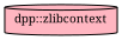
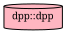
  digraph {
    rankdir=LR
    fontname="Noto Serif"
-   n1 [color=black fillcolor=lightpink fontname="Noto Serif" fontsize=10 height=0.2 label="dpp::zlibcontext" shape=cylinder style=filled width=0.4]
+   n1 [color=black fillcolor=lightpink fontname="Noto Serif" fontsize=10 height=0.2 label="dpp::dpp" shape=cylinder style=filled width=0.4]
  }
